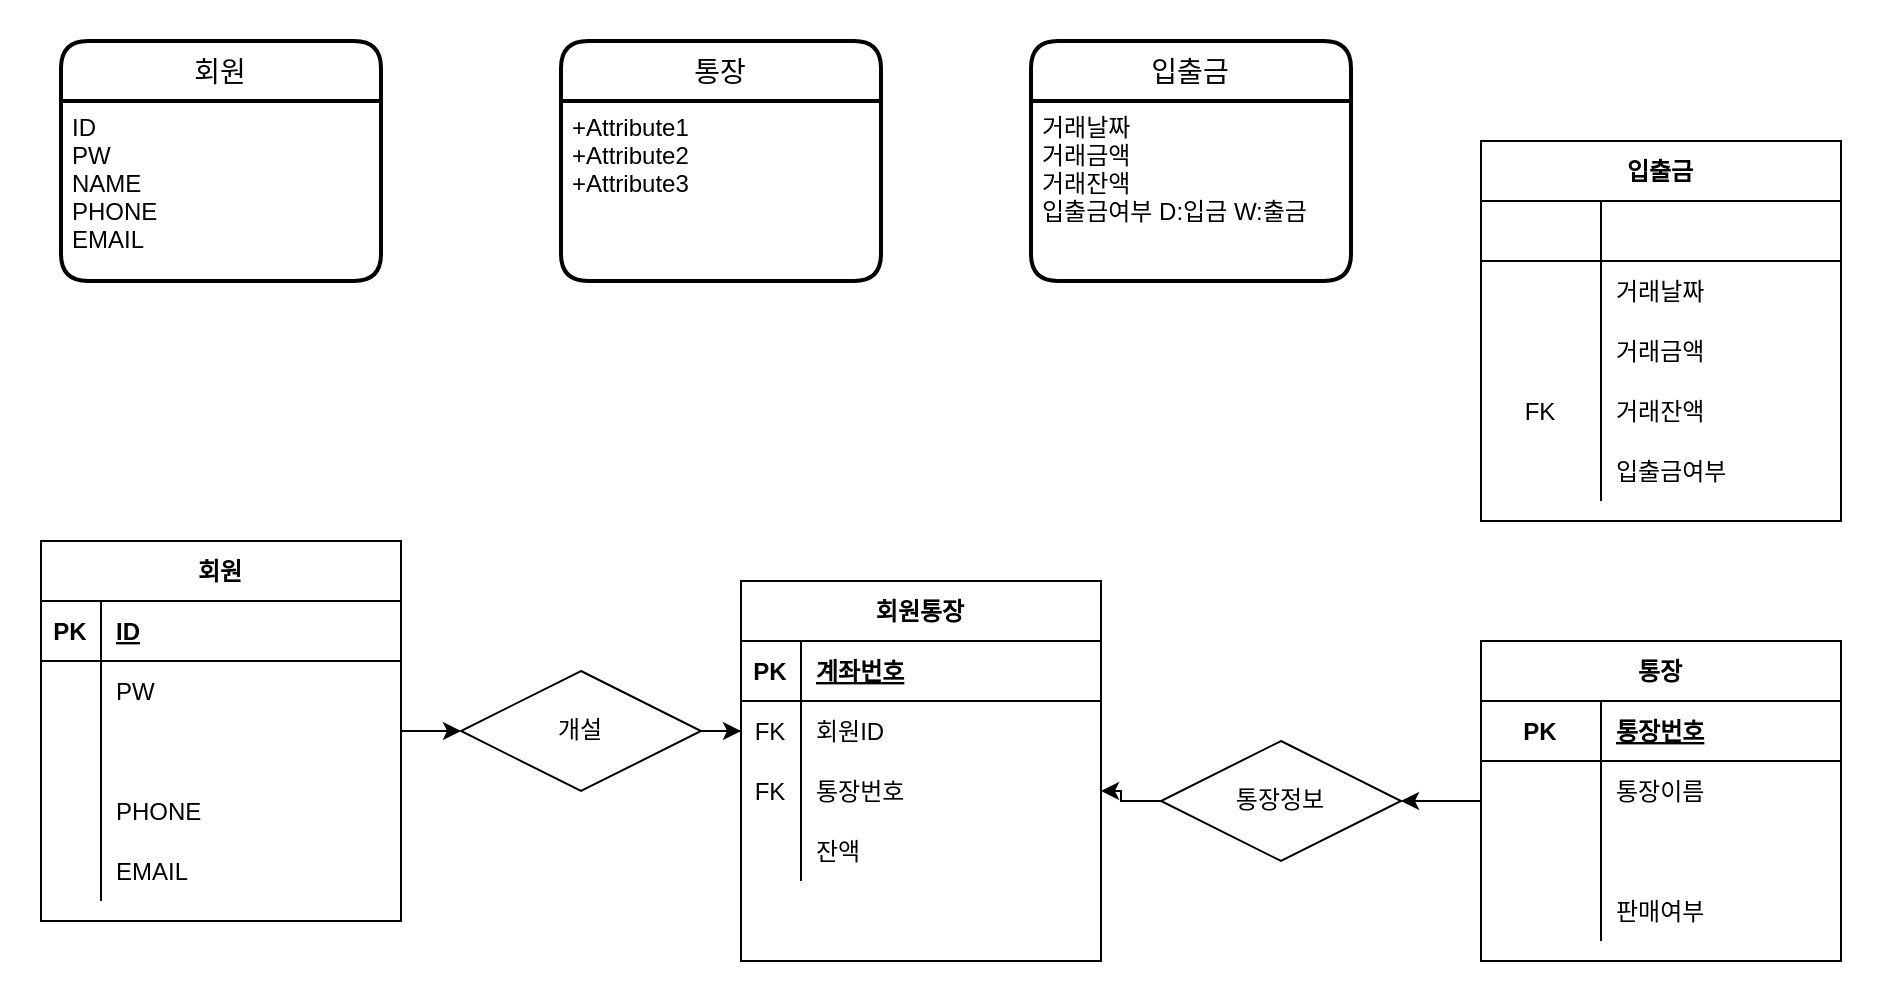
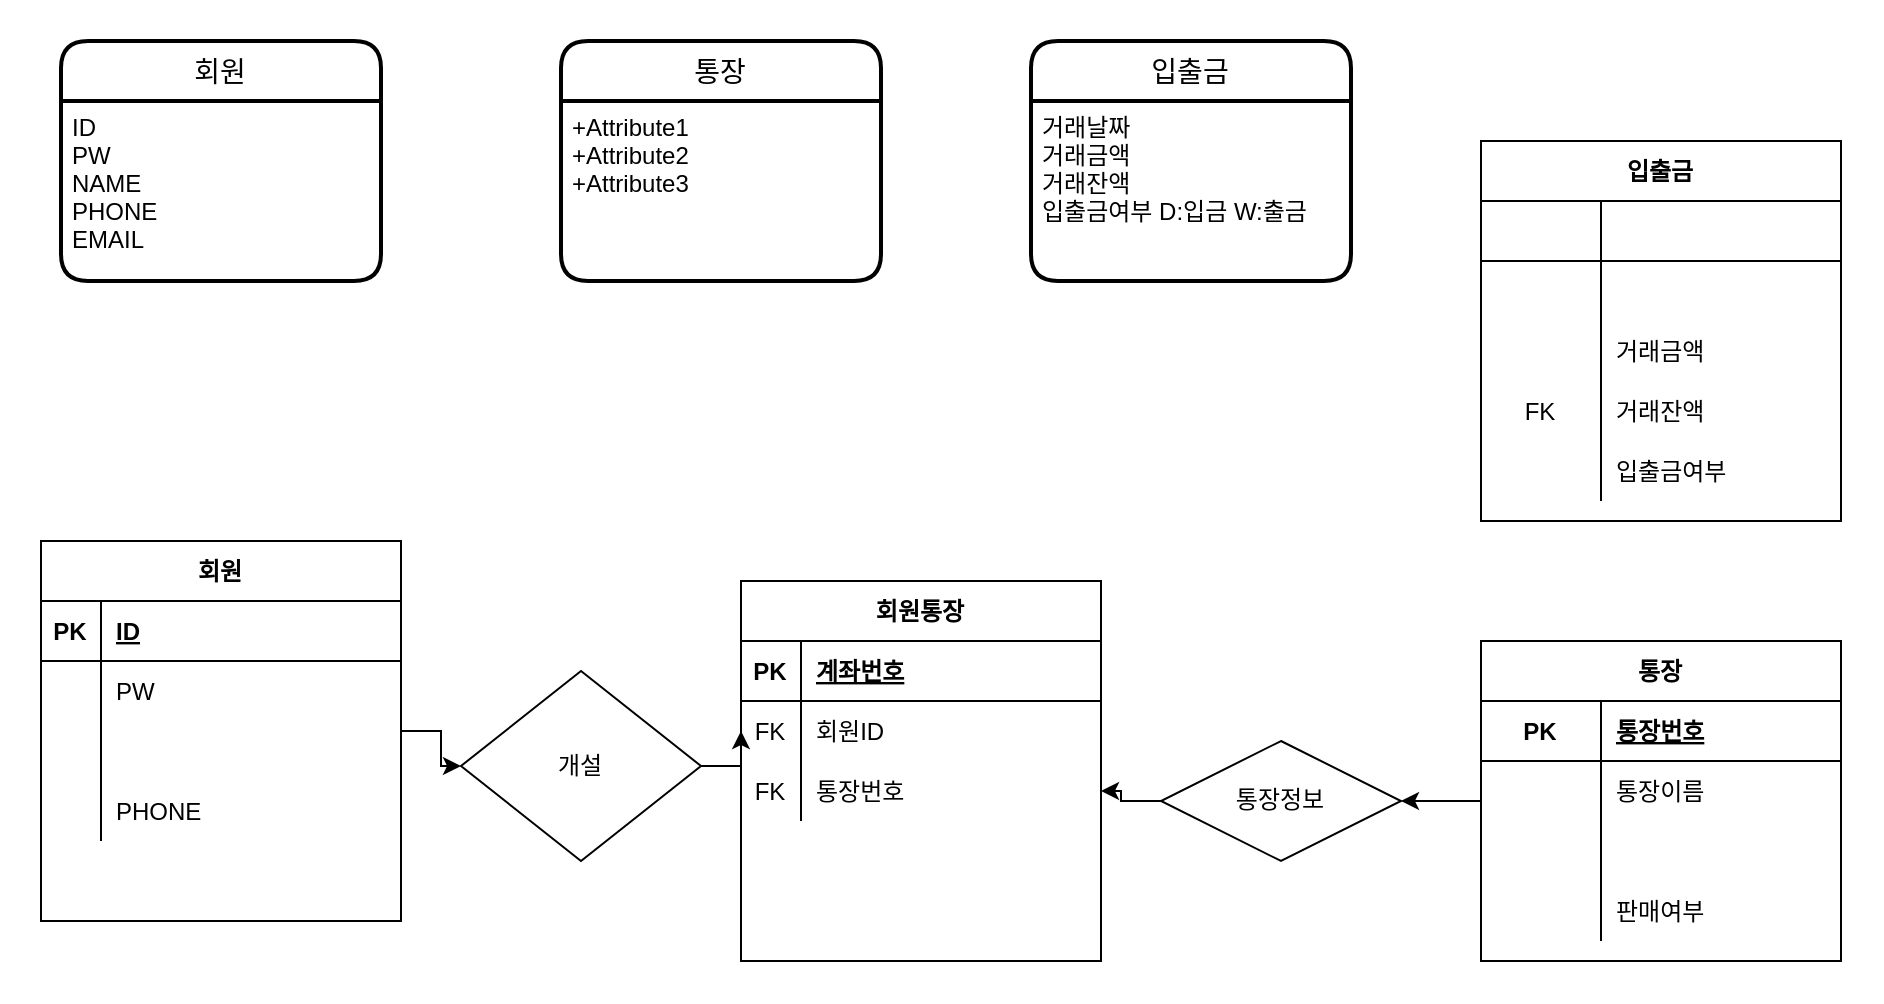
  <mxCell id="0" />
  <mxCell id="1" parent="0" />
  <mxCell id="2" style="edgeStyle=orthogonalEdgeStyle;rounded=0;orthogonalLoop=1;jettySize=auto;html=1;entryX=0;entryY=0.5;entryDx=0;entryDy=0;" edge="1" parent="1" source="3" target="47"><mxGeometry relative="1" as="geometry" /></mxCell>
  <mxCell id="3" value="회원" style="shape=table;startSize=30;container=1;collapsible=1;childLayout=tableLayout;fixedRows=1;rowLines=0;fontStyle=1;align=center;resizeLast=1;" vertex="1" parent="1"><mxGeometry x="20" y="270" width="180" height="190" as="geometry" /></mxCell>
  <mxCell id="4" value="" style="shape=partialRectangle;collapsible=0;dropTarget=0;pointerEvents=0;fillColor=none;top=0;left=0;bottom=1;right=0;points=[[0,0.5],[1,0.5]];portConstraint=eastwest;" vertex="1" parent="3"><mxGeometry y="30" width="180" height="30" as="geometry" /></mxCell>
  <mxCell id="5" value="PK" style="shape=partialRectangle;connectable=0;fillColor=none;top=0;left=0;bottom=0;right=0;fontStyle=1;overflow=hidden;" vertex="1" parent="4"><mxGeometry width="30" height="30" as="geometry" /></mxCell>
  <mxCell id="6" value="ID" style="shape=partialRectangle;connectable=0;fillColor=none;top=0;left=0;bottom=0;right=0;align=left;spacingLeft=6;fontStyle=5;overflow=hidden;" vertex="1" parent="4"><mxGeometry x="30" width="150" height="30" as="geometry" /></mxCell>
  <mxCell id="7" value="" style="shape=partialRectangle;collapsible=0;dropTarget=0;pointerEvents=0;fillColor=none;top=0;left=0;bottom=0;right=0;points=[[0,0.5],[1,0.5]];portConstraint=eastwest;" vertex="1" parent="3"><mxGeometry y="60" width="180" height="30" as="geometry" /></mxCell>
  <mxCell id="8" value="" style="shape=partialRectangle;connectable=0;fillColor=none;top=0;left=0;bottom=0;right=0;editable=1;overflow=hidden;" vertex="1" parent="7"><mxGeometry width="30" height="30" as="geometry" /></mxCell>
  <mxCell id="9" value="PW" style="shape=partialRectangle;connectable=0;fillColor=none;top=0;left=0;bottom=0;right=0;align=left;spacingLeft=6;overflow=hidden;" vertex="1" parent="7"><mxGeometry x="30" width="150" height="30" as="geometry" /></mxCell>
  <mxCell id="10" value="" style="shape=partialRectangle;collapsible=0;dropTarget=0;pointerEvents=0;fillColor=none;top=0;left=0;bottom=0;right=0;points=[[0,0.5],[1,0.5]];portConstraint=eastwest;" vertex="1" parent="3"><mxGeometry y="90" width="180" height="30" as="geometry" /></mxCell>
  <mxCell id="11" value="" style="shape=partialRectangle;connectable=0;fillColor=none;top=0;left=0;bottom=0;right=0;editable=1;overflow=hidden;" vertex="1" parent="10"><mxGeometry width="30" height="30" as="geometry" /></mxCell>
  <mxCell id="12" value="" style="shape=partialRectangle;collapsible=0;dropTarget=0;pointerEvents=0;fillColor=none;top=0;left=0;bottom=0;right=0;points=[[0,0.5],[1,0.5]];portConstraint=eastwest;" vertex="1" parent="3"><mxGeometry y="120" width="180" height="30" as="geometry" /></mxCell>
  <mxCell id="13" value="" style="shape=partialRectangle;connectable=0;fillColor=none;top=0;left=0;bottom=0;right=0;editable=1;overflow=hidden;" vertex="1" parent="12"><mxGeometry width="30" height="30" as="geometry" /></mxCell>
  <mxCell id="14" value="PHONE" style="shape=partialRectangle;connectable=0;fillColor=none;top=0;left=0;bottom=0;right=0;align=left;spacingLeft=6;overflow=hidden;" vertex="1" parent="12"><mxGeometry x="30" width="150" height="30" as="geometry" /></mxCell>
  <mxCell id="15" value="" style="shape=partialRectangle;collapsible=0;dropTarget=0;pointerEvents=0;fillColor=none;top=0;left=0;bottom=0;right=0;points=[[0,0.5],[1,0.5]];portConstraint=eastwest;" vertex="1" parent="3"><mxGeometry y="150" width="180" height="30" as="geometry" /></mxCell>
  <mxCell id="16" value="" style="shape=partialRectangle;connectable=0;fillColor=none;top=0;left=0;bottom=0;right=0;editable=1;overflow=hidden;" vertex="1" parent="15"><mxGeometry width="30" height="30" as="geometry" /></mxCell>
- <mxCell id="17" value="EMAIL" style="shape=partialRectangle;connectable=0;fillColor=none;top=0;left=0;bottom=0;right=0;align=left;spacingLeft=6;overflow=hidden;" vertex="1" parent="15"><mxGeometry x="30" width="150" height="30" as="geometry" /></mxCell>
  <mxCell id="18" style="edgeStyle=orthogonalEdgeStyle;rounded=0;orthogonalLoop=1;jettySize=auto;html=1;" edge="1" parent="1" source="19" target="49"><mxGeometry relative="1" as="geometry" /></mxCell>
  <mxCell id="19" value="통장" style="shape=table;startSize=30;container=1;collapsible=1;childLayout=tableLayout;fixedRows=1;rowLines=0;fontStyle=1;align=center;resizeLast=1;" vertex="1" parent="1"><mxGeometry x="740" y="320" width="180" height="160" as="geometry" /></mxCell>
  <mxCell id="20" value="" style="shape=partialRectangle;collapsible=0;dropTarget=0;pointerEvents=0;fillColor=none;top=0;left=0;bottom=1;right=0;points=[[0,0.5],[1,0.5]];portConstraint=eastwest;align=center;" vertex="1" parent="19"><mxGeometry y="30" width="180" height="30" as="geometry" /></mxCell>
  <mxCell id="21" value="PK" style="shape=partialRectangle;connectable=0;fillColor=none;top=0;left=0;bottom=0;right=0;fontStyle=1;overflow=hidden;" vertex="1" parent="20"><mxGeometry width="60" height="30" as="geometry" /></mxCell>
  <mxCell id="22" value="통장번호" style="shape=partialRectangle;connectable=0;fillColor=none;top=0;left=0;bottom=0;right=0;align=left;spacingLeft=6;fontStyle=5;overflow=hidden;" vertex="1" parent="20"><mxGeometry x="60" width="120" height="30" as="geometry" /></mxCell>
  <mxCell id="23" value="" style="shape=partialRectangle;collapsible=0;dropTarget=0;pointerEvents=0;fillColor=none;top=0;left=0;bottom=0;right=0;points=[[0,0.5],[1,0.5]];portConstraint=eastwest;" vertex="1" parent="19"><mxGeometry y="60" width="180" height="30" as="geometry" /></mxCell>
  <mxCell id="24" value="" style="shape=partialRectangle;connectable=0;fillColor=none;top=0;left=0;bottom=0;right=0;fontStyle=1;overflow=hidden;" vertex="1" parent="23"><mxGeometry width="60" height="30" as="geometry" /></mxCell>
  <mxCell id="25" value="통장이름" style="shape=partialRectangle;connectable=0;fillColor=none;top=0;left=0;bottom=0;right=0;align=left;spacingLeft=6;fontStyle=0;overflow=hidden;" vertex="1" parent="23"><mxGeometry x="60" width="120" height="30" as="geometry" /></mxCell>
  <mxCell id="26" value="" style="shape=partialRectangle;collapsible=0;dropTarget=0;pointerEvents=0;fillColor=none;top=0;left=0;bottom=0;right=0;points=[[0,0.5],[1,0.5]];portConstraint=eastwest;" vertex="1" parent="19"><mxGeometry y="90" width="180" height="30" as="geometry" /></mxCell>
  <mxCell id="27" value="" style="shape=partialRectangle;connectable=0;fillColor=none;top=0;left=0;bottom=0;right=0;editable=1;overflow=hidden;" vertex="1" parent="26"><mxGeometry width="60" height="30" as="geometry" /></mxCell>
  <mxCell id="28" value="" style="shape=partialRectangle;collapsible=0;dropTarget=0;pointerEvents=0;fillColor=none;top=0;left=0;bottom=0;right=0;points=[[0,0.5],[1,0.5]];portConstraint=eastwest;" vertex="1" parent="19"><mxGeometry y="120" width="180" height="30" as="geometry" /></mxCell>
  <mxCell id="29" value="" style="shape=partialRectangle;connectable=0;fillColor=none;top=0;left=0;bottom=0;right=0;editable=1;overflow=hidden;" vertex="1" parent="28"><mxGeometry width="60" height="30" as="geometry" /></mxCell>
  <mxCell id="30" value="판매여부" style="shape=partialRectangle;connectable=0;fillColor=none;top=0;left=0;bottom=0;right=0;align=left;spacingLeft=6;overflow=hidden;" vertex="1" parent="28"><mxGeometry x="60" width="120" height="30" as="geometry" /></mxCell>
  <mxCell id="31" value="회원통장" style="shape=table;startSize=30;container=1;collapsible=1;childLayout=tableLayout;fixedRows=1;rowLines=0;fontStyle=1;align=center;resizeLast=1;" vertex="1" parent="1"><mxGeometry x="370" y="290" width="180" height="190" as="geometry" /></mxCell>
  <mxCell id="32" value="" style="shape=partialRectangle;collapsible=0;dropTarget=0;pointerEvents=0;fillColor=none;top=0;left=0;bottom=1;right=0;points=[[0,0.5],[1,0.5]];portConstraint=eastwest;" vertex="1" parent="31"><mxGeometry y="30" width="180" height="30" as="geometry" /></mxCell>
  <mxCell id="33" value="PK" style="shape=partialRectangle;connectable=0;fillColor=none;top=0;left=0;bottom=0;right=0;fontStyle=1;overflow=hidden;" vertex="1" parent="32"><mxGeometry width="30" height="30" as="geometry" /></mxCell>
  <mxCell id="34" value="계좌번호" style="shape=partialRectangle;connectable=0;fillColor=none;top=0;left=0;bottom=0;right=0;align=left;spacingLeft=6;fontStyle=5;overflow=hidden;" vertex="1" parent="32"><mxGeometry x="30" width="150" height="30" as="geometry" /></mxCell>
  <mxCell id="35" value="" style="shape=partialRectangle;collapsible=0;dropTarget=0;pointerEvents=0;fillColor=none;top=0;left=0;bottom=0;right=0;points=[[0,0.5],[1,0.5]];portConstraint=eastwest;" vertex="1" parent="31"><mxGeometry y="60" width="180" height="30" as="geometry" /></mxCell>
  <mxCell id="36" value="FK" style="shape=partialRectangle;connectable=0;fillColor=none;top=0;left=0;bottom=0;right=0;editable=1;overflow=hidden;fontStyle=0" vertex="1" parent="35"><mxGeometry width="30" height="30" as="geometry" /></mxCell>
  <mxCell id="37" value="회원ID" style="shape=partialRectangle;connectable=0;fillColor=none;top=0;left=0;bottom=0;right=0;align=left;spacingLeft=6;overflow=hidden;fontStyle=0" vertex="1" parent="35"><mxGeometry x="30" width="150" height="30" as="geometry" /></mxCell>
  <mxCell id="38" value="" style="shape=partialRectangle;collapsible=0;dropTarget=0;pointerEvents=0;fillColor=none;top=0;left=0;bottom=0;right=0;points=[[0,0.5],[1,0.5]];portConstraint=eastwest;" vertex="1" parent="31"><mxGeometry y="90" width="180" height="30" as="geometry" /></mxCell>
  <mxCell id="39" value="FK" style="shape=partialRectangle;connectable=0;fillColor=none;top=0;left=0;bottom=0;right=0;fontStyle=0;overflow=hidden;" vertex="1" parent="38"><mxGeometry width="30" height="30" as="geometry" /></mxCell>
  <mxCell id="40" value="통장번호" style="shape=partialRectangle;connectable=0;fillColor=none;top=0;left=0;bottom=0;right=0;align=left;spacingLeft=6;fontStyle=0;overflow=hidden;" vertex="1" parent="38"><mxGeometry x="30" width="150" height="30" as="geometry" /></mxCell>
  <mxCell id="41" value="" style="shape=partialRectangle;collapsible=0;dropTarget=0;pointerEvents=0;fillColor=none;top=0;left=0;bottom=0;right=0;points=[[0,0.5],[1,0.5]];portConstraint=eastwest;" vertex="1" parent="31"><mxGeometry y="120" width="180" height="30" as="geometry" /></mxCell>
  <mxCell id="42" value="" style="shape=partialRectangle;connectable=0;fillColor=none;top=0;left=0;bottom=0;right=0;editable=1;overflow=hidden;" vertex="1" parent="41"><mxGeometry width="30" height="30" as="geometry" /></mxCell>
- <mxCell id="43" value="잔액" style="shape=partialRectangle;connectable=0;fillColor=none;top=0;left=0;bottom=0;right=0;align=left;spacingLeft=6;overflow=hidden;" vertex="1" parent="41"><mxGeometry x="30" width="150" height="30" as="geometry" /></mxCell>
  <mxCell id="44" value="" style="shape=partialRectangle;collapsible=0;dropTarget=0;pointerEvents=0;fillColor=none;top=0;left=0;bottom=0;right=0;points=[[0,0.5],[1,0.5]];portConstraint=eastwest;" vertex="1" parent="31"><mxGeometry y="150" width="180" height="30" as="geometry" /></mxCell>
  <mxCell id="45" value="" style="shape=partialRectangle;connectable=0;fillColor=none;top=0;left=0;bottom=0;right=0;editable=1;overflow=hidden;" vertex="1" parent="44"><mxGeometry width="30" height="30" as="geometry" /></mxCell>
  <mxCell id="46" style="edgeStyle=orthogonalEdgeStyle;rounded=0;orthogonalLoop=1;jettySize=auto;html=1;entryX=0;entryY=0.5;entryDx=0;entryDy=0;" edge="1" parent="1" source="47" target="35"><mxGeometry relative="1" as="geometry" /></mxCell>
- <mxCell id="47" value="개설" style="shape=rhombus;perimeter=rhombusPerimeter;whiteSpace=wrap;html=1;align=center;" vertex="1" parent="1"><mxGeometry x="230" y="335" width="120" height="60" as="geometry" /></mxCell>
+ <mxCell id="47" value="개설" style="shape=rhombus;perimeter=rhombusPerimeter;whiteSpace=wrap;html=1;align=center;" vertex="1" parent="1"><mxGeometry x="230" y="335" width="120" height="95" as="geometry" /></mxCell>
  <mxCell id="48" style="edgeStyle=orthogonalEdgeStyle;rounded=0;orthogonalLoop=1;jettySize=auto;html=1;entryX=1;entryY=0.5;entryDx=0;entryDy=0;" edge="1" parent="1" source="49" target="38"><mxGeometry relative="1" as="geometry"><mxPoint x="590" y="370" as="targetPoint" /></mxGeometry></mxCell>
  <mxCell id="49" value="통장정보" style="shape=rhombus;perimeter=rhombusPerimeter;whiteSpace=wrap;html=1;align=center;" vertex="1" parent="1"><mxGeometry x="580" y="370" width="120" height="60" as="geometry" /></mxCell>
  <mxCell id="50" value="회원" style="swimlane;childLayout=stackLayout;horizontal=1;startSize=30;horizontalStack=0;rounded=1;fontSize=14;fontStyle=0;strokeWidth=2;resizeParent=0;resizeLast=1;shadow=0;dashed=0;align=center;" vertex="1" parent="1"><mxGeometry x="30" y="20" width="160" height="120" as="geometry" /></mxCell>
  <mxCell id="51" value="ID&#10;PW&#10;NAME&#10;PHONE&#10;EMAIL" style="align=left;strokeColor=none;fillColor=none;spacingLeft=4;fontSize=12;verticalAlign=top;resizable=0;rotatable=0;part=1;" vertex="1" parent="50"><mxGeometry y="30" width="160" height="90" as="geometry" /></mxCell>
  <mxCell id="52" value="통장" style="swimlane;childLayout=stackLayout;horizontal=1;startSize=30;horizontalStack=0;rounded=1;fontSize=14;fontStyle=0;strokeWidth=2;resizeParent=0;resizeLast=1;shadow=0;dashed=0;align=center;" vertex="1" parent="1"><mxGeometry x="280" y="20" width="160" height="120" as="geometry" /></mxCell>
  <mxCell id="53" value="+Attribute1&#10;+Attribute2&#10;+Attribute3" style="align=left;strokeColor=none;fillColor=none;spacingLeft=4;fontSize=12;verticalAlign=top;resizable=0;rotatable=0;part=1;" vertex="1" parent="52"><mxGeometry y="30" width="160" height="90" as="geometry" /></mxCell>
  <mxCell id="54" value="입출금" style="swimlane;childLayout=stackLayout;horizontal=1;startSize=30;horizontalStack=0;rounded=1;fontSize=14;fontStyle=0;strokeWidth=2;resizeParent=0;resizeLast=1;shadow=0;dashed=0;align=center;" vertex="1" parent="1"><mxGeometry x="515" y="20" width="160" height="120" as="geometry" /></mxCell>
  <mxCell id="55" value="거래날짜&#10;거래금액&#10;거래잔액&#10;입출금여부 D:입금 W:출금" style="align=left;strokeColor=none;fillColor=none;spacingLeft=4;fontSize=12;verticalAlign=top;resizable=0;rotatable=0;part=1;" vertex="1" parent="54"><mxGeometry y="30" width="160" height="90" as="geometry" /></mxCell>
  <mxCell id="56" value="입출금" style="shape=table;startSize=30;container=1;collapsible=1;childLayout=tableLayout;fixedRows=1;rowLines=0;fontStyle=1;align=center;resizeLast=1;" vertex="1" parent="1"><mxGeometry x="740" y="70" width="180" height="190" as="geometry" /></mxCell>
  <mxCell id="57" value="" style="shape=partialRectangle;collapsible=0;dropTarget=0;pointerEvents=0;fillColor=none;top=0;left=0;bottom=1;right=0;points=[[0,0.5],[1,0.5]];portConstraint=eastwest;align=center;" vertex="1" parent="56"><mxGeometry y="30" width="180" height="30" as="geometry" /></mxCell>
  <mxCell id="58" value="" style="shape=partialRectangle;connectable=0;fillColor=none;top=0;left=0;bottom=0;right=0;fontStyle=1;overflow=hidden;" vertex="1" parent="57"><mxGeometry width="60" height="30" as="geometry" /></mxCell>
  <mxCell id="59" value="" style="shape=partialRectangle;connectable=0;fillColor=none;top=0;left=0;bottom=0;right=0;align=left;spacingLeft=6;fontStyle=5;overflow=hidden;" vertex="1" parent="57"><mxGeometry x="60" width="120" height="30" as="geometry" /></mxCell>
  <mxCell id="60" value="" style="shape=partialRectangle;collapsible=0;dropTarget=0;pointerEvents=0;fillColor=none;top=0;left=0;bottom=0;right=0;points=[[0,0.5],[1,0.5]];portConstraint=eastwest;" vertex="1" parent="56"><mxGeometry y="60" width="180" height="30" as="geometry" /></mxCell>
  <mxCell id="61" value="" style="shape=partialRectangle;connectable=0;fillColor=none;top=0;left=0;bottom=0;right=0;fontStyle=1;overflow=hidden;" vertex="1" parent="60"><mxGeometry width="60" height="30" as="geometry" /></mxCell>
- <mxCell id="62" value="거래날짜" style="shape=partialRectangle;connectable=0;fillColor=none;top=0;left=0;bottom=0;right=0;align=left;spacingLeft=6;fontStyle=0;overflow=hidden;" vertex="1" parent="60"><mxGeometry x="60" width="120" height="30" as="geometry" /></mxCell>
  <mxCell id="63" value="" style="shape=partialRectangle;collapsible=0;dropTarget=0;pointerEvents=0;fillColor=none;top=0;left=0;bottom=0;right=0;points=[[0,0.5],[1,0.5]];portConstraint=eastwest;" vertex="1" parent="56"><mxGeometry y="90" width="180" height="30" as="geometry" /></mxCell>
  <mxCell id="64" value="" style="shape=partialRectangle;connectable=0;fillColor=none;top=0;left=0;bottom=0;right=0;editable=1;overflow=hidden;" vertex="1" parent="63"><mxGeometry width="60" height="30" as="geometry" /></mxCell>
  <mxCell id="65" value="거래금액" style="shape=partialRectangle;connectable=0;fillColor=none;top=0;left=0;bottom=0;right=0;align=left;spacingLeft=6;overflow=hidden;" vertex="1" parent="63"><mxGeometry x="60" width="120" height="30" as="geometry" /></mxCell>
  <mxCell id="66" value="" style="shape=partialRectangle;collapsible=0;dropTarget=0;pointerEvents=0;fillColor=none;top=0;left=0;bottom=0;right=0;points=[[0,0.5],[1,0.5]];portConstraint=eastwest;" vertex="1" parent="56"><mxGeometry y="120" width="180" height="30" as="geometry" /></mxCell>
  <mxCell id="67" value="FK" style="shape=partialRectangle;connectable=0;fillColor=none;top=0;left=0;bottom=0;right=0;editable=1;overflow=hidden;" vertex="1" parent="66"><mxGeometry width="60" height="30" as="geometry" /></mxCell>
  <mxCell id="68" value="거래잔액" style="shape=partialRectangle;connectable=0;fillColor=none;top=0;left=0;bottom=0;right=0;align=left;spacingLeft=6;overflow=hidden;" vertex="1" parent="66"><mxGeometry x="60" width="120" height="30" as="geometry" /></mxCell>
  <mxCell id="69" value="" style="shape=partialRectangle;collapsible=0;dropTarget=0;pointerEvents=0;fillColor=none;top=0;left=0;bottom=0;right=0;points=[[0,0.5],[1,0.5]];portConstraint=eastwest;align=center;" vertex="1" parent="56"><mxGeometry y="150" width="180" height="30" as="geometry" /></mxCell>
  <mxCell id="70" value="" style="shape=partialRectangle;connectable=0;fillColor=none;top=0;left=0;bottom=0;right=0;editable=1;overflow=hidden;" vertex="1" parent="69"><mxGeometry width="60" height="30" as="geometry" /></mxCell>
  <mxCell id="71" value="입출금여부" style="shape=partialRectangle;connectable=0;fillColor=none;top=0;left=0;bottom=0;right=0;align=left;spacingLeft=6;overflow=hidden;" vertex="1" parent="69"><mxGeometry x="60" width="120" height="30" as="geometry" /></mxCell>
